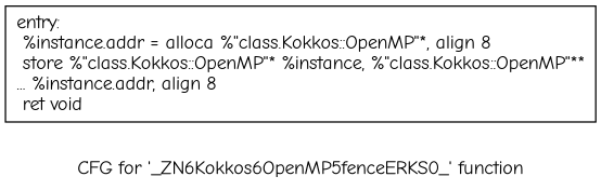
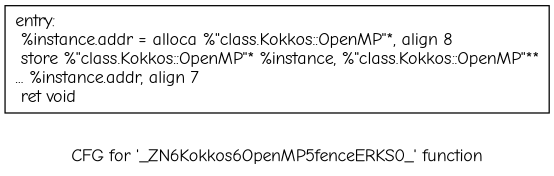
  digraph {
    label="CFG for '_ZN6Kokkos6OpenMP5fenceERKS0_' function"
    fontname="Comic Neue"
-   n1 [label="{entry:\l  %instance.addr = alloca %\"class.Kokkos::OpenMP\"*, align 8\l  store %\"class.Kokkos::OpenMP\"* %instance, %\"class.Kokkos::OpenMP\"**\l... %instance.addr, align 8\l  ret void\l}" shape=record fontname="Comic Neue"]
+   n1 [label="{entry:\l  %instance.addr = alloca %\"class.Kokkos::OpenMP\"*, align 8\l  store %\"class.Kokkos::OpenMP\"* %instance, %\"class.Kokkos::OpenMP\"**\l... %instance.addr, align 7\l  ret void\l}" shape=record fontname="Comic Neue"]
  }
